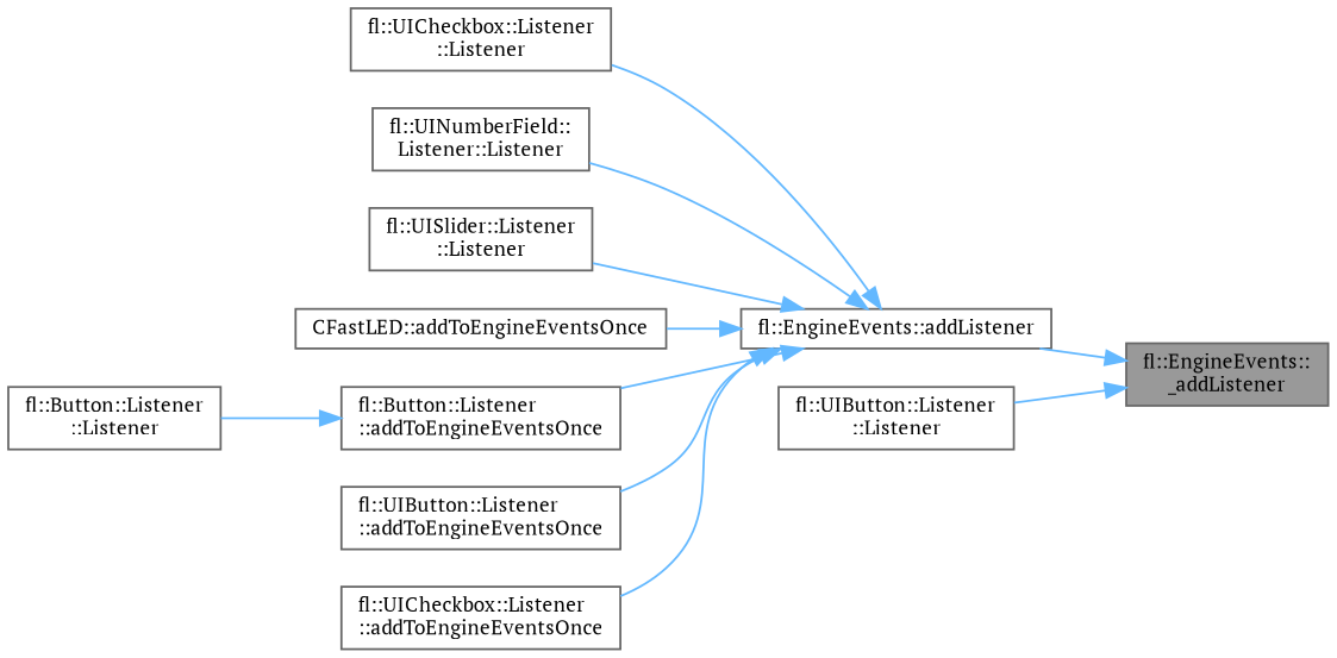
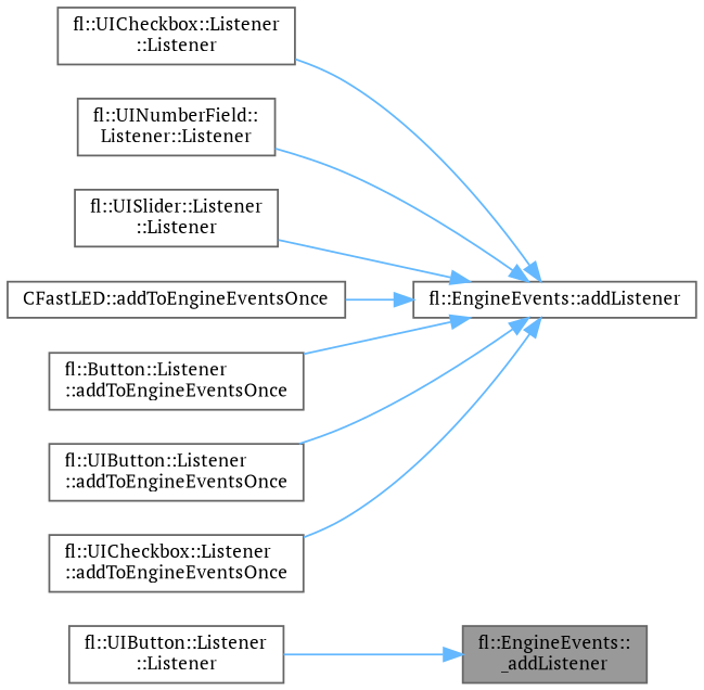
  digraph {
    fontname="PT Serif"
    rankdir=RL
    node [color=grey40 fillcolor=white fontname="PT Serif" fontsize=10 shape=box style=filled]
    edge [color=steelblue1 dir=back fontname="PT Serif" fontsize=10 labelfontname=Helvetica labelfontsize=10 style=solid]
    n1 [color=gray40 fillcolor=grey60 fontcolor=black height=0.2 label="fl::EngineEvents::\l_addListener" width=0.4]
    n2 [height=0.2 label="fl::EngineEvents::addListener" width=0.4]
    n3 [height=0.2 label="fl::UIButton::Listener\l::Listener" width=0.4]
    n4 [height=0.2 label="fl::UICheckbox::Listener\l::Listener" width=0.4]
    n5 [height=0.2 label="fl::UINumberField::\lListener::Listener" width=0.4]
    n6 [height=0.2 label="fl::UISlider::Listener\l::Listener" width=0.4]
    n7 [height=0.2 label="CFastLED::addToEngineEventsOnce" width=0.4]
    n8 [height=0.2 label="fl::Button::Listener\l::addToEngineEventsOnce" width=0.4]
    n9 [height=0.2 label="fl::UIButton::Listener\l::addToEngineEventsOnce" width=0.4]
    n10 [height=0.2 label="fl::UICheckbox::Listener\l::addToEngineEventsOnce" width=0.4]
-   n11 [height=0.2 label="fl::Button::Listener\l::Listener" width=0.4]
-   n1 -> n2
    n1 -> n3
    n2 -> n4
    n2 -> n5
    n2 -> n6
    n2 -> n7
    n2 -> n8
    n2 -> n9
    n2 -> n10
-   n8 -> n11
  }
